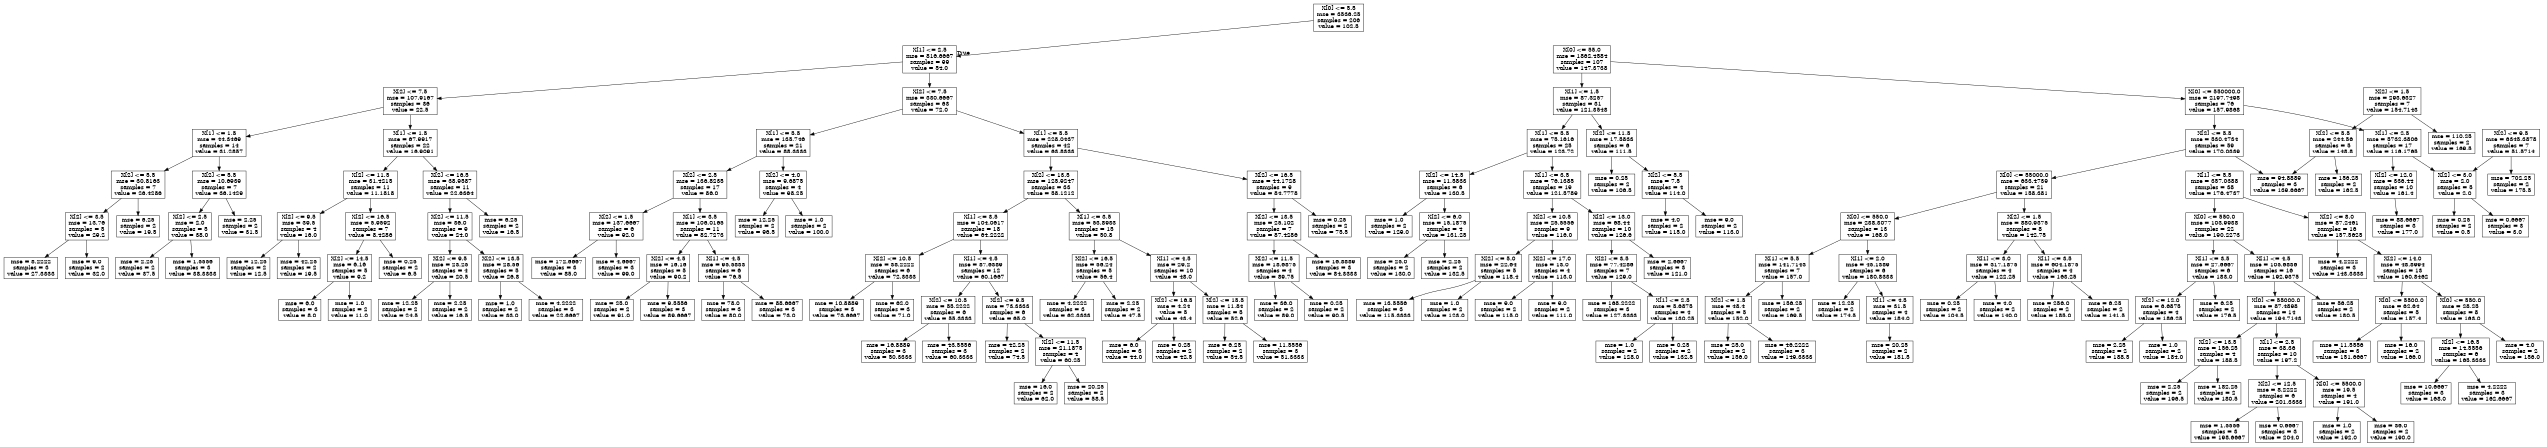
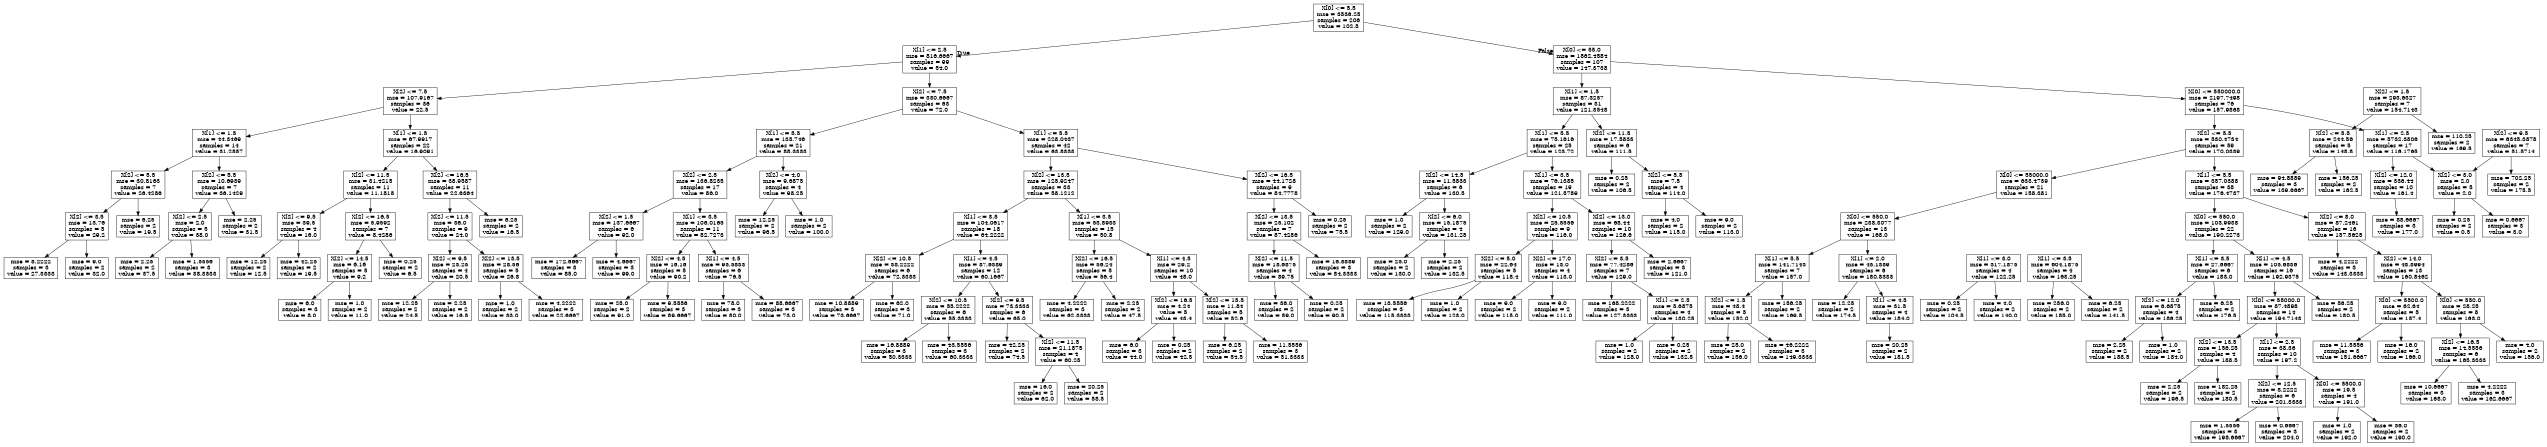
  digraph {
    node [shape=box]
    n1 [label="X[0] <= 5.5\nmse = 3536.25\nsamples = 206\nvalue = 102.5"]
    n2 [label="X[1] <= 2.5\nmse = 816.6667\nsamples = 99\nvalue = 54.0"]
    n3 [label="X[0] <= 55.0\nmse = 1862.4584\nsamples = 107\nvalue = 147.3738"]
    n4 [label="X[2] <= 7.5\nmse = 107.9167\nsamples = 36\nvalue = 22.5"]
    n5 [label="X[2] <= 7.5\nmse = 330.6667\nsamples = 63\nvalue = 72.0"]
    n6 [label="X[1] <= 1.5\nmse = 87.3257\nsamples = 31\nvalue = 121.3548"]
    n7 [label="X[0] <= 550000.0\nmse = 2197.7498\nsamples = 76\nvalue = 157.9868"]
    n8 [label="X[1] <= 1.5\nmse = 44.3469\nsamples = 14\nvalue = 31.2857"]
    n9 [label="X[1] <= 1.5\nmse = 67.9917\nsamples = 22\nvalue = 16.9091"]
    n10 [label="X[1] <= 5.5\nmse = 135.746\nsamples = 21\nvalue = 88.3333"]
    n11 [label="X[1] <= 5.5\nmse = 228.0437\nsamples = 42\nvalue = 63.8333"]
    n12 [label="X[2] <= 5.5\nmse = 30.8163\nsamples = 7\nvalue = 26.4286"]
    n13 [label="X[2] <= 5.5\nmse = 10.6939\nsamples = 7\nvalue = 36.1429"]
    n14 [label="X[2] <= 11.5\nmse = 31.4215\nsamples = 11\nvalue = 11.1818"]
    n15 [label="X[2] <= 16.5\nmse = 38.9587\nsamples = 11\nvalue = 22.6364"]
    n16 [label="X[2] <= 3.5\nmse = 13.76\nsamples = 5\nvalue = 29.2"]
    n17 [label="mse = 6.25\nsamples = 2\nvalue = 19.5"]
    n18 [label="X[2] <= 2.5\nmse = 2.0\nsamples = 5\nvalue = 38.0"]
    n19 [label="mse = 2.25\nsamples = 2\nvalue = 31.5"]
    n20 [label="mse = 8.2222\nsamples = 3\nvalue = 27.3333"]
    n21 [label="mse = 9.0\nsamples = 2\nvalue = 32.0"]
    n22 [label="mse = 2.25\nsamples = 2\nvalue = 37.5"]
    n23 [label="mse = 1.5556\nsamples = 3\nvalue = 38.3333"]
    n24 [label="X[2] <= 9.5\nmse = 39.5\nsamples = 4\nvalue = 16.0"]
    n25 [label="X[2] <= 16.5\nmse = 5.9592\nsamples = 7\nvalue = 8.4286"]
    n26 [label="X[2] <= 11.5\nmse = 36.0\nsamples = 9\nvalue = 24.0"]
    n27 [label="mse = 6.25\nsamples = 2\nvalue = 16.5"]
    n28 [label="mse = 12.25\nsamples = 2\nvalue = 12.5"]
    n29 [label="mse = 42.25\nsamples = 2\nvalue = 19.5"]
    n30 [label="X[2] <= 14.5\nmse = 6.16\nsamples = 5\nvalue = 9.2"]
    n31 [label="mse = 0.25\nsamples = 2\nvalue = 6.5"]
    n32 [label="mse = 6.0\nsamples = 3\nvalue = 8.0"]
    n33 [label="mse = 1.0\nsamples = 2\nvalue = 11.0"]
    n34 [label="X[2] <= 9.5\nmse = 23.25\nsamples = 4\nvalue = 20.5"]
    n35 [label="X[2] <= 13.5\nmse = 28.56\nsamples = 5\nvalue = 26.8"]
    n36 [label="mse = 12.25\nsamples = 2\nvalue = 24.5"]
    n37 [label="mse = 2.25\nsamples = 2\nvalue = 16.5"]
    n38 [label="mse = 1.0\nsamples = 2\nvalue = 33.0"]
    n39 [label="mse = 4.2222\nsamples = 3\nvalue = 22.6667"]
    n40 [label="X[2] <= 2.5\nmse = 136.8235\nsamples = 17\nvalue = 86.0"]
    n41 [label="X[2] <= 4.0\nmse = 9.6875\nsamples = 4\nvalue = 98.25"]
    n42 [label="X[2] <= 13.5\nmse = 125.9247\nsamples = 33\nvalue = 58.1212"]
    n43 [label="X[2] <= 16.5\nmse = 44.1728\nsamples = 9\nvalue = 84.7778"]
    n44 [label="X[2] <= 1.5\nmse = 137.6667\nsamples = 6\nvalue = 92.0"]
    n45 [label="X[1] <= 3.5\nmse = 106.0165\nsamples = 11\nvalue = 82.7273"]
    n46 [label="mse = 12.25\nsamples = 2\nvalue = 96.5"]
    n47 [label="mse = 1.0\nsamples = 2\nvalue = 100.0"]
    n48 [label="mse = 172.6667\nsamples = 3\nvalue = 85.0"]
    n49 [label="mse = 4.6667\nsamples = 3\nvalue = 99.0"]
    n50 [label="X[2] <= 4.5\nmse = 16.16\nsamples = 5\nvalue = 90.2"]
    n51 [label="X[1] <= 4.5\nmse = 95.5833\nsamples = 6\nvalue = 76.5"]
    n52 [label="mse = 25.0\nsamples = 2\nvalue = 91.0"]
    n53 [label="mse = 9.5556\nsamples = 3\nvalue = 89.6667"]
    n54 [label="mse = 78.0\nsamples = 3\nvalue = 80.0"]
    n55 [label="mse = 88.6667\nsamples = 3\nvalue = 73.0"]
    n56 [label="X[1] <= 3.5\nmse = 104.0617\nsamples = 18\nvalue = 64.2222"]
    n57 [label="X[1] <= 3.5\nmse = 53.8933\nsamples = 15\nvalue = 50.8"]
    n58 [label="X[2] <= 13.5\nmse = 25.102\nsamples = 7\nvalue = 87.4286"]
    n59 [label="mse = 0.25\nsamples = 2\nvalue = 75.5"]
    n60 [label="X[2] <= 10.5\nmse = 38.2222\nsamples = 6\nvalue = 72.3333"]
    n61 [label="X[1] <= 4.5\nmse = 87.6389\nsamples = 12\nvalue = 60.1667"]
    n62 [label="X[2] <= 16.5\nmse = 56.24\nsamples = 5\nvalue = 56.4"]
    n63 [label="X[1] <= 4.5\nmse = 29.2\nsamples = 10\nvalue = 48.0"]
    n64 [label="mse = 10.8889\nsamples = 3\nvalue = 73.6667"]
    n65 [label="mse = 62.0\nsamples = 3\nvalue = 71.0"]
    n66 [label="X[2] <= 10.5\nmse = 55.2222\nsamples = 6\nvalue = 55.3333"]
    n67 [label="X[2] <= 9.5\nmse = 73.3333\nsamples = 6\nvalue = 65.0"]
    n68 [label="mse = 16.8889\nsamples = 3\nvalue = 50.3333"]
    n69 [label="mse = 43.5556\nsamples = 3\nvalue = 60.3333"]
    n70 [label="mse = 42.25\nsamples = 2\nvalue = 74.5"]
    n71 [label="X[2] <= 11.5\nmse = 21.1875\nsamples = 4\nvalue = 60.25"]
    n72 [label="mse = 16.0\nsamples = 2\nvalue = 62.0"]
    n73 [label="mse = 20.25\nsamples = 2\nvalue = 58.5"]
    n74 [label="mse = 4.2222\nsamples = 3\nvalue = 62.3333"]
    n75 [label="mse = 2.25\nsamples = 2\nvalue = 47.5"]
    n76 [label="X[2] <= 16.5\nmse = 4.24\nvalue = 5\nvalue = 43.4"]
    n77 [label="X[2] <= 15.5\nmse = 11.84\nsamples = 5\nvalue = 52.6"]
    n78 [label="mse = 6.0\nsamples = 3\nvalue = 44.0"]
    n79 [label="mse = 0.25\nsamples = 2\nvalue = 42.5"]
    n80 [label="mse = 6.25\nsamples = 2\nvalue = 54.5"]
    n81 [label="mse = 11.5556\nsamples = 3\nvalue = 51.3333"]
    n82 [label="X[2] <= 11.5\nmse = 18.6875\nsamples = 4\nvalue = 89.75"]
    n83 [label="mse = 16.8889\nsamples = 3\nvalue = 84.3333"]
    n84 [label="mse = 36.0\nsamples = 2\nvalue = 89.0"]
    n85 [label="mse = 0.25\nsamples = 2\nvalue = 90.5"]
    n86 [label="X[2] <= 11.5\nmse = 17.5833\nsamples = 6\nvalue = 111.5"]
    n87 [label="X[1] <= 5.5\nmse = 75.1616\nsamples = 25\nvalue = 123.72"]
    n88 [label="X[2] <= 5.5\nmse = 530.4734\nsamples = 59\nvalue = 170.0339"]
    n89 [label="X[1] <= 2.5\nmse = 5732.3806\nsamples = 17\nvalue = 116.1765"]
    n90 [label="X[2] <= 5.5\nmse = 7.5\nsamples = 4\nvalue = 114.0"]
    n91 [label="mse = 0.25\nsamples = 2\nvalue = 106.5"]
    n92 [label="X[1] <= 3.5\nmse = 76.1385\nsamples = 19\nvalue = 121.5789"]
    n93 [label="X[2] <= 14.5\nmse = 11.5833\nsamples = 6\nvalue = 130.5"]
    n94 [label="mse = 9.0\nsamples = 2\nvalue = 113.0"]
    n95 [label="mse = 4.0\nsamples = 2\nvalue = 115.0"]
    n96 [label="X[2] <= 13.0\nmse = 68.44\nsamples = 10\nvalue = 126.6"]
    n97 [label="X[2] <= 10.5\nmse = 25.5556\nsamples = 9\nvalue = 116.0"]
    n98 [label="X[2] <= 6.0\nmse = 15.1875\nsamples = 4\nvalue = 131.25"]
    n99 [label="mse = 1.0\nsamples = 2\nvalue = 129.0"]
    n100 [label="X[2] <= 3.5\nmse = 77.4286\nsamples = 7\nvalue = 129.0"]
    n101 [label="mse = 2.6667\nsamples = 3\nvalue = 121.0"]
    n102 [label="X[2] <= 5.0\nmse = 22.64\nsamples = 5\nvalue = 118.4"]
    n103 [label="X[2] <= 17.0\nmse = 13.0\nsamples = 4\nvalue = 113.0"]
    n104 [label="mse = 168.2222\nsamples = 3\nvalue = 127.3333"]
    n105 [label="X[1] <= 2.5\nmse = 5.6875\nsamples = 4\nvalue = 130.25"]
    n106 [label="mse = 0.25\nsamples = 2\nvalue = 132.5"]
    n107 [label="mse = 1.0\nsamples = 2\nvalue = 128.0"]
    n108 [label="mse = 13.5556\nsamples = 3\nvalue = 115.3333"]
    n109 [label="mse = 1.0\nsamples = 2\nvalue = 123.0"]
    n110 [label="mse = 9.0\nsamples = 2\nvalue = 115.0"]
    n111 [label="mse = 9.0\nsamples = 2\nvalue = 111.0"]
    n112 [label="mse = 25.0\nsamples = 2\nvalue = 130.0"]
    n113 [label="mse = 2.25\nsamples = 2\nvalue = 132.5"]
    n114 [label="X[0] <= 55000.0\nmse = 633.4739\nsamples = 21\nvalue = 158.381"]
    n115 [label="X[1] <= 5.5\nmse = 357.0388\nsamples = 38\nvalue = 176.4737"]
    n116 [label="X[2] <= 12.0\nmse = 336.44\nsamples = 10\nvalue = 161.4"]
    n117 [label="X[2] <= 3.0\nmse = 2.0\nsamples = 5\nvalue = 2.0"]
    n118 [label="X[0] <= 550.0\nmse = 238.3077\nsamples = 13\nvalue = 168.0"]
-   n119 [label="X[2] <= 1.5\nmse = 880.9375\nsamples = 8\nvalue = 142.75"]
    n120 [label="X[0] <= 550.0\nmse = 103.9938\nsamples = 22\nvalue = 190.2273"]
    n121 [label="X[2] <= 8.0\nmse = 87.2461\nsamples = 16\nvalue = 157.5625"]
    n122 [label="X[1] <= 5.5\nmse = 141.7143\nsamples = 7\nvalue = 157.0"]
    n123 [label="X[1] <= 2.0\nmse = 45.1389\nsamples = 6\nvalue = 180.8333"]
    n124 [label="X[1] <= 3.0\nmse = 317.1875\nsamples = 4\nvalue = 122.25"]
    n125 [label="X[1] <= 3.5\nmse = 604.1875\nsamples = 4\nvalue = 163.25"]
    n126 [label="X[2] <= 1.5\nmse = 48.4\nsamples = 5\nvalue = 152.0"]
    n127 [label="mse = 156.25\nsamples = 2\nvalue = 169.5"]
    n128 [label="mse = 12.25\nsamples = 2\nvalue = 174.5"]
    n129 [label="X[1] <= 4.5\nmse = 31.5\nsamples = 4\nvalue = 184.0"]
    n130 [label="mse = 25.0\nsamples = 2\nvalue = 156.0"]
    n131 [label="mse = 46.2222\nsamples = 3\nvalue = 149.3333"]
    n132 [label="mse = 20.25\nsamples = 2\nvalue = 181.5"]
    n133 [label="mse = 0.25\nsamples = 2\nvalue = 104.5"]
    n134 [label="mse = 4.0\nsamples = 2\nvalue = 140.0"]
    n135 [label="mse = 256.0\nsamples = 2\nvalue = 185.0"]
    n136 [label="mse = 6.25\nsamples = 2\nvalue = 141.5"]
    n137 [label="X[1] <= 3.5\nmse = 27.6667\nsamples = 6\nvalue = 183.0"]
    n138 [label="X[1] <= 4.5\nmse = 105.6836\nsamples = 16\nvalue = 192.9375"]
    n139 [label="mse = 4.2222\nsamples = 3\nvalue = 143.3333"]
    n140 [label="X[2] <= 14.0\nmse = 48.8994\nsamples = 13\nvalue = 160.8462"]
    n141 [label="X[2] <= 12.0\nmse = 6.6875\nsamples = 4\nvalue = 186.25"]
    n142 [label="mse = 6.25\nsamples = 2\nvalue = 176.5"]
    n143 [label="X[0] <= 55000.0\nmse = 87.4898\nsamples = 14\nvalue = 194.7143"]
    n144 [label="mse = 56.25\nsamples = 2\nvalue = 180.5"]
    n145 [label="mse = 1.0\nsamples = 2\nvalue = 184.0"]
    n146 [label="mse = 2.25\nsamples = 2\nvalue = 188.5"]
    n147 [label="X[1] <= 2.5\nmse = 38.36\nsamples = 10\nvalue = 197.2"]
    n148 [label="X[2] <= 13.5\nmse = 156.25\nsamples = 4\nvalue = 188.5"]
    n149 [label="X[2] <= 12.5\nmse = 8.2222\nsamples = 6\nvalue = 201.3333"]
    n150 [label="X[0] <= 5500.0\nmse = 19.5\nsamples = 4\nvalue = 191.0"]
    n151 [label="mse = 2.25\nsamples = 2\nvalue = 196.5"]
    n152 [label="mse = 182.25\nsamples = 2\nvalue = 180.5"]
    n153 [label="mse = 1.5556\nsamples = 3\nvalue = 198.6667"]
    n154 [label="mse = 0.6667\nsamples = 3\nvalue = 204.0"]
    n155 [label="mse = 1.0\nsamples = 2\nvalue = 192.0"]
    n156 [label="mse = 36.0\nsamples = 2\nvalue = 190.0"]
    n157 [label="X[0] <= 5500.0\nmse = 62.64\nsamples = 5\nvalue = 157.4"]
    n158 [label="X[0] <= 550.0\nmse = 28.25\nsamples = 8\nvalue = 163.0"]
    n159 [label="mse = 16.0\nsamples = 2\nvalue = 166.0"]
    n160 [label="mse = 11.5556\nsamples = 3\nvalue = 151.6667"]
    n161 [label="mse = 4.0\nsamples = 2\nvalue = 156.0"]
    n162 [label="X[2] <= 16.5\nmse = 14.5556\nsamples = 6\nvalue = 165.3333"]
    n163 [label="mse = 10.6667\nsamples = 3\nvalue = 168.0"]
    n164 [label="mse = 4.2222\nsamples = 3\nvalue = 162.6667"]
    n165 [label="X[2] <= 9.5\nmse = 6345.3878\nsamples = 7\nvalue = 51.5714"]
    n166 [label="mse = 702.25\nsamples = 2\nvalue = 175.5"]
    n167 [label="mse = 88.6667\nsamples = 3\nvalue = 177.0"]
    n168 [label="mse = 0.25\nsamples = 2\nvalue = 0.5"]
    n169 [label="mse = 0.6667\nsamples = 3\nvalue = 3.0"]
    n170 [label="X[2] <= 1.5\nmse = 293.6327\nsamples = 7\nvalue = 154.7143"]
    n171 [label="mse = 110.25\nsamples = 2\nvalue = 169.5"]
    n172 [label="X[2] <= 5.5\nmse = 244.56\nsamples = 5\nvalue = 148.8"]
    n173 [label="mse = 94.8889\nsamples = 3\nvalue = 139.6667"]
    n174 [label="mse = 156.25\nsamples = 2\nvalue = 162.5"]
    n1 -> n2 [headlabel=True labelangle=45 labeldistance=2.5]
+   n1 -> n3 [headlabel=False labelangle=-45 labeldistance=2.5]
    n2 -> n4
    n2 -> n5
    n3 -> n6
    n3 -> n7
    n4 -> n8
    n4 -> n9
    n5 -> n10
    n5 -> n11
    n6 -> n86
    n6 -> n87
    n7 -> n88
    n7 -> n89
    n8 -> n12
    n8 -> n13
    n9 -> n14
    n9 -> n15
    n10 -> n40
    n10 -> n41
    n11 -> n42
    n11 -> n43
    n12 -> n16
    n12 -> n17
    n13 -> n18
    n13 -> n19
    n14 -> n24
    n14 -> n25
    n15 -> n26
    n15 -> n27
    n16 -> n20
    n16 -> n21
    n18 -> n22
    n18 -> n23
    n24 -> n28
    n24 -> n29
    n25 -> n30
    n25 -> n31
    n26 -> n34
    n26 -> n35
    n30 -> n32
    n30 -> n33
    n34 -> n36
    n34 -> n37
    n35 -> n38
    n35 -> n39
    n40 -> n44
    n40 -> n45
    n41 -> n46
    n41 -> n47
    n42 -> n56
    n42 -> n57
    n43 -> n58
    n43 -> n59
    n44 -> n48
    n44 -> n49
    n45 -> n50
    n45 -> n51
    n50 -> n52
    n50 -> n53
    n51 -> n54
    n51 -> n55
    n56 -> n60
    n56 -> n61
    n57 -> n62
    n57 -> n63
    n58 -> n82
    n58 -> n83
    n60 -> n64
    n60 -> n65
    n61 -> n66
    n61 -> n67
    n62 -> n74
    n62 -> n75
    n63 -> n76
    n63 -> n77
    n66 -> n68
    n66 -> n69
    n67 -> n70
    n67 -> n71
    n71 -> n72
    n71 -> n73
    n76 -> n78
    n76 -> n79
    n77 -> n80
    n77 -> n81
    n82 -> n84
    n82 -> n85
    n86 -> n90
    n86 -> n91
    n87 -> n92
    n87 -> n93
    n88 -> n114
-   n88 -> n173
+   n88 -> n115
    n89 -> n116
    n89 -> n117
    n90 -> n94
    n90 -> n95
    n92 -> n96
    n92 -> n97
    n93 -> n98
    n93 -> n99
    n96 -> n100
    n96 -> n101
    n97 -> n102
    n97 -> n103
    n98 -> n112
    n98 -> n113
    n100 -> n104
    n100 -> n105
    n102 -> n108
    n102 -> n109
    n103 -> n110
    n103 -> n111
    n105 -> n106
    n105 -> n107
    n114 -> n118
-   n114 -> n119
    n115 -> n120
    n115 -> n121
    n116 -> n167
    n117 -> n168
    n117 -> n169
    n118 -> n122
    n118 -> n123
-   n119 -> n124
-   n119 -> n125
    n120 -> n137
    n120 -> n138
    n121 -> n139
    n121 -> n140
    n122 -> n126
    n122 -> n127
    n123 -> n128
    n123 -> n129
    n124 -> n133
    n124 -> n134
    n125 -> n135
    n125 -> n136
    n126 -> n130
    n126 -> n131
    n129 -> n132
    n137 -> n141
    n137 -> n142
    n138 -> n143
    n138 -> n144
    n140 -> n157
    n140 -> n158
    n141 -> n145
    n141 -> n146
    n143 -> n147
    n143 -> n148
    n147 -> n149
    n147 -> n150
    n148 -> n151
    n148 -> n152
    n149 -> n153
    n149 -> n154
    n150 -> n155
    n150 -> n156
    n157 -> n159
    n157 -> n160
    n158 -> n161
    n158 -> n162
    n162 -> n163
    n162 -> n164
    n165 -> n117
    n165 -> n166
    n170 -> n171
    n170 -> n172
    n172 -> n173
    n172 -> n174
  }
